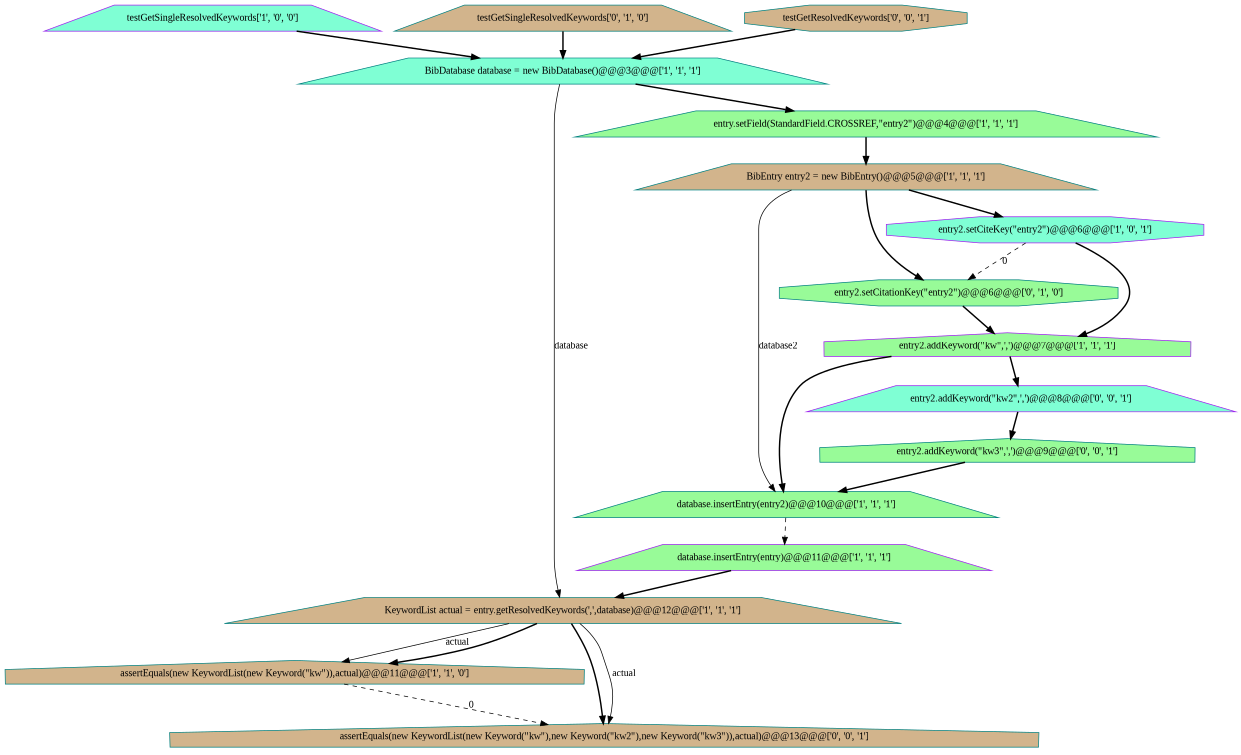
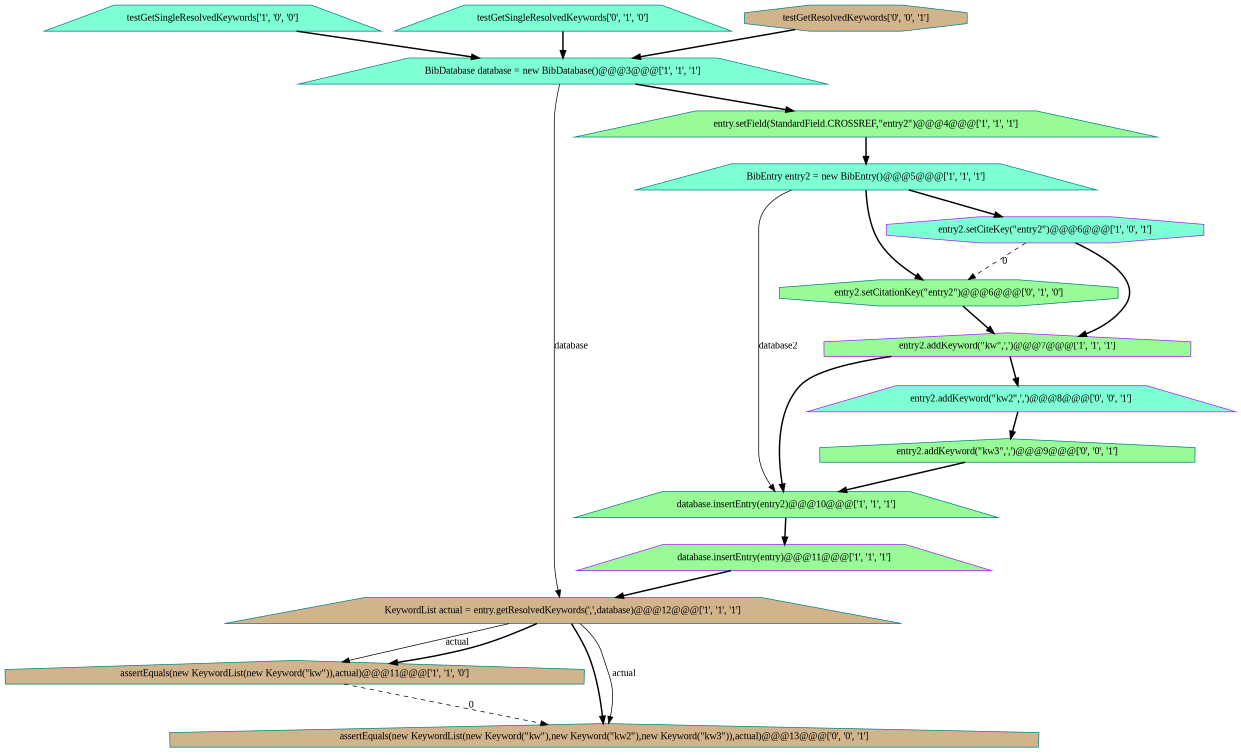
  digraph {
    fontname="Liberation Serif"
    node [color=teal fillcolor=tan fontname="Liberation Serif" shape=trapezium style=filled]
    edge [fontname="Liberation Serif" style=bold]
    n1 [label="assertEquals(new KeywordList(new Keyword(\"kw\")),actual)@@@11@@@['1', '1', '0']" shape=house]
    n2 [label="assertEquals(new KeywordList(new Keyword(\"kw\"),new Keyword(\"kw2\"),new Keyword(\"kw3\")),actual)@@@13@@@['0', '0', '1']" shape=house]
-   n3 [color=purple fillcolor=aquamarine label="testGetSingleResolvedKeywords['1', '0', '0']"]
+   n3 [fillcolor=aquamarine label="testGetSingleResolvedKeywords['1', '0', '0']"]
    n4 [fillcolor=aquamarine label="BibDatabase database = new BibDatabase()@@@3@@@['1', '1', '1']"]
    n5 [label="KeywordList actual = entry.getResolvedKeywords(',',database)@@@12@@@['1', '1', '1']"]
    n6 [fillcolor=palegreen label="entry.setField(StandardField.CROSSREF,\"entry2\")@@@4@@@['1', '1', '1']"]
-   n7 [label="testGetSingleResolvedKeywords['0', '1', '0']"]
+   n7 [fillcolor=aquamarine label="testGetSingleResolvedKeywords['0', '1', '0']"]
    n8 [label="testGetResolvedKeywords['0', '0', '1']" shape=octagon]
-   n9 [label="BibEntry entry2 = new BibEntry()@@@5@@@['1', '1', '1']"]
+   n9 [fillcolor=aquamarine label="BibEntry entry2 = new BibEntry()@@@5@@@['1', '1', '1']"]
    n10 [color=purple fillcolor=aquamarine label="entry2.setCiteKey(\"entry2\")@@@6@@@['1', '0', '1']" shape=octagon]
    n11 [fillcolor=palegreen label="database.insertEntry(entry2)@@@10@@@['1', '1', '1']"]
    n12 [fillcolor=palegreen label="entry2.setCitationKey(\"entry2\")@@@6@@@['0', '1', '0']" shape=octagon]
    n13 [color=purple fillcolor=palegreen label="entry2.addKeyword(\"kw\",',')@@@7@@@['1', '1', '1']" shape=house]
    n14 [color=purple fillcolor=palegreen label="database.insertEntry(entry)@@@11@@@['1', '1', '1']"]
    n15 [color=purple fillcolor=aquamarine label="entry2.addKeyword(\"kw2\",',')@@@8@@@['0', '0', '1']"]
    n16 [fillcolor=palegreen label="entry2.addKeyword(\"kw3\",',')@@@9@@@['0', '0', '1']" shape=house]
    n1 -> n2 [label=0 style=dashed]
    n3 -> n4
    n4 -> n5 [label=database style=solid]
    n4 -> n6
    n5 -> n1 [label=actual style=solid]
    n5 -> n1
    n5 -> n2
    n5 -> n2 [label=actual style=solid]
    n6 -> n9
    n7 -> n4
    n8 -> n4
    n9 -> n10
    n9 -> n11 [label=database2 style=solid]
    n9 -> n12
    n10 -> n12 [label=0 style=dashed]
    n10 -> n13
-   n11 -> n14 [style=dashed]
+   n11 -> n14
    n12 -> n13
    n13 -> n11
    n13 -> n15
    n14 -> n5
    n15 -> n16
    n16 -> n11
  }
